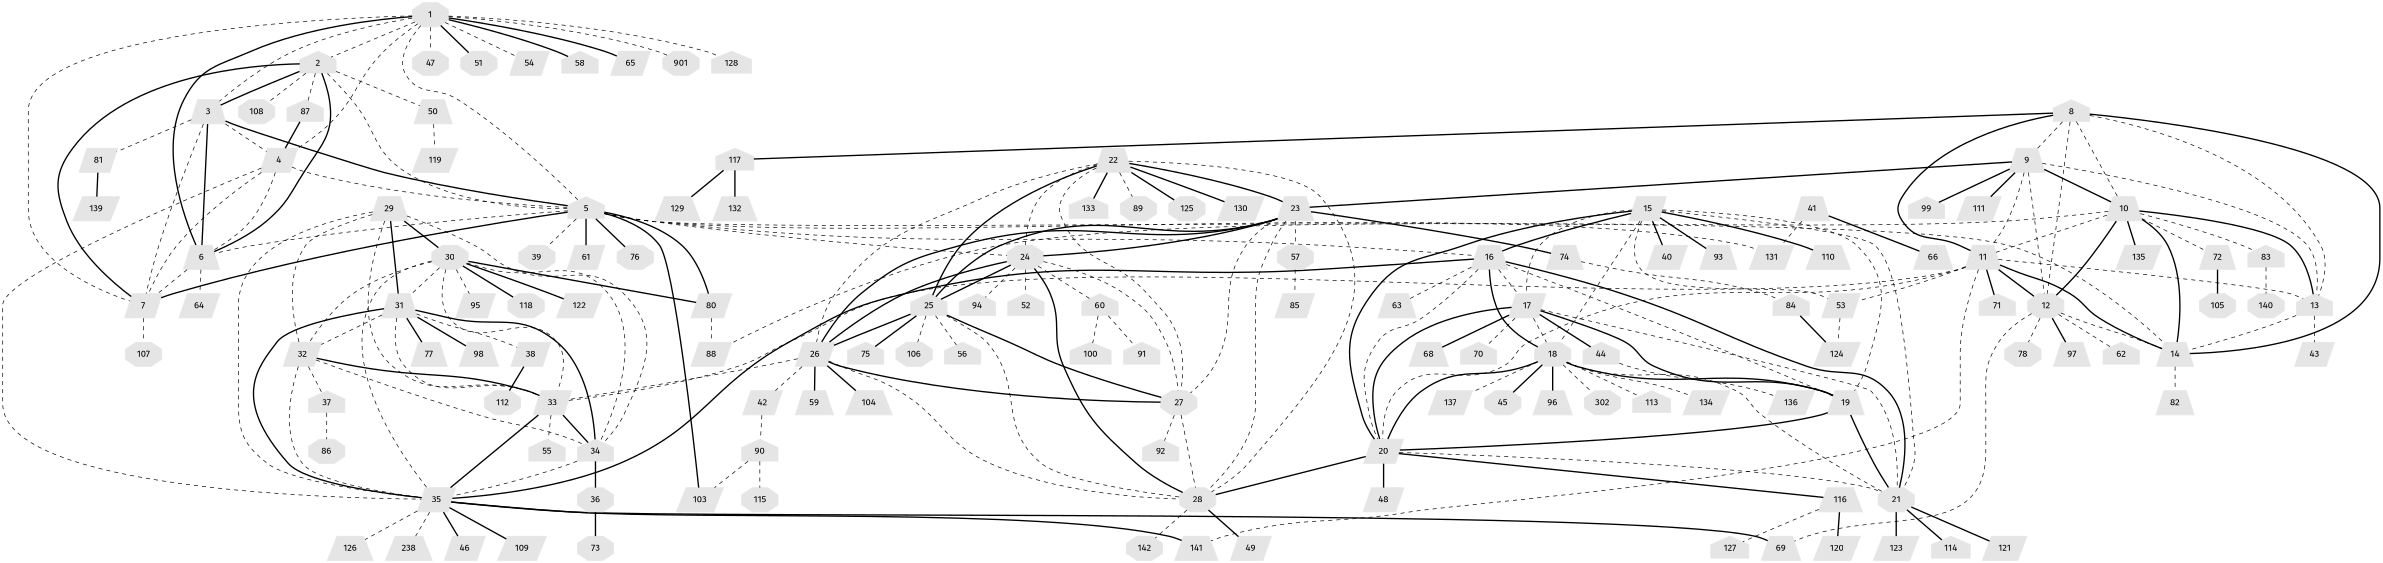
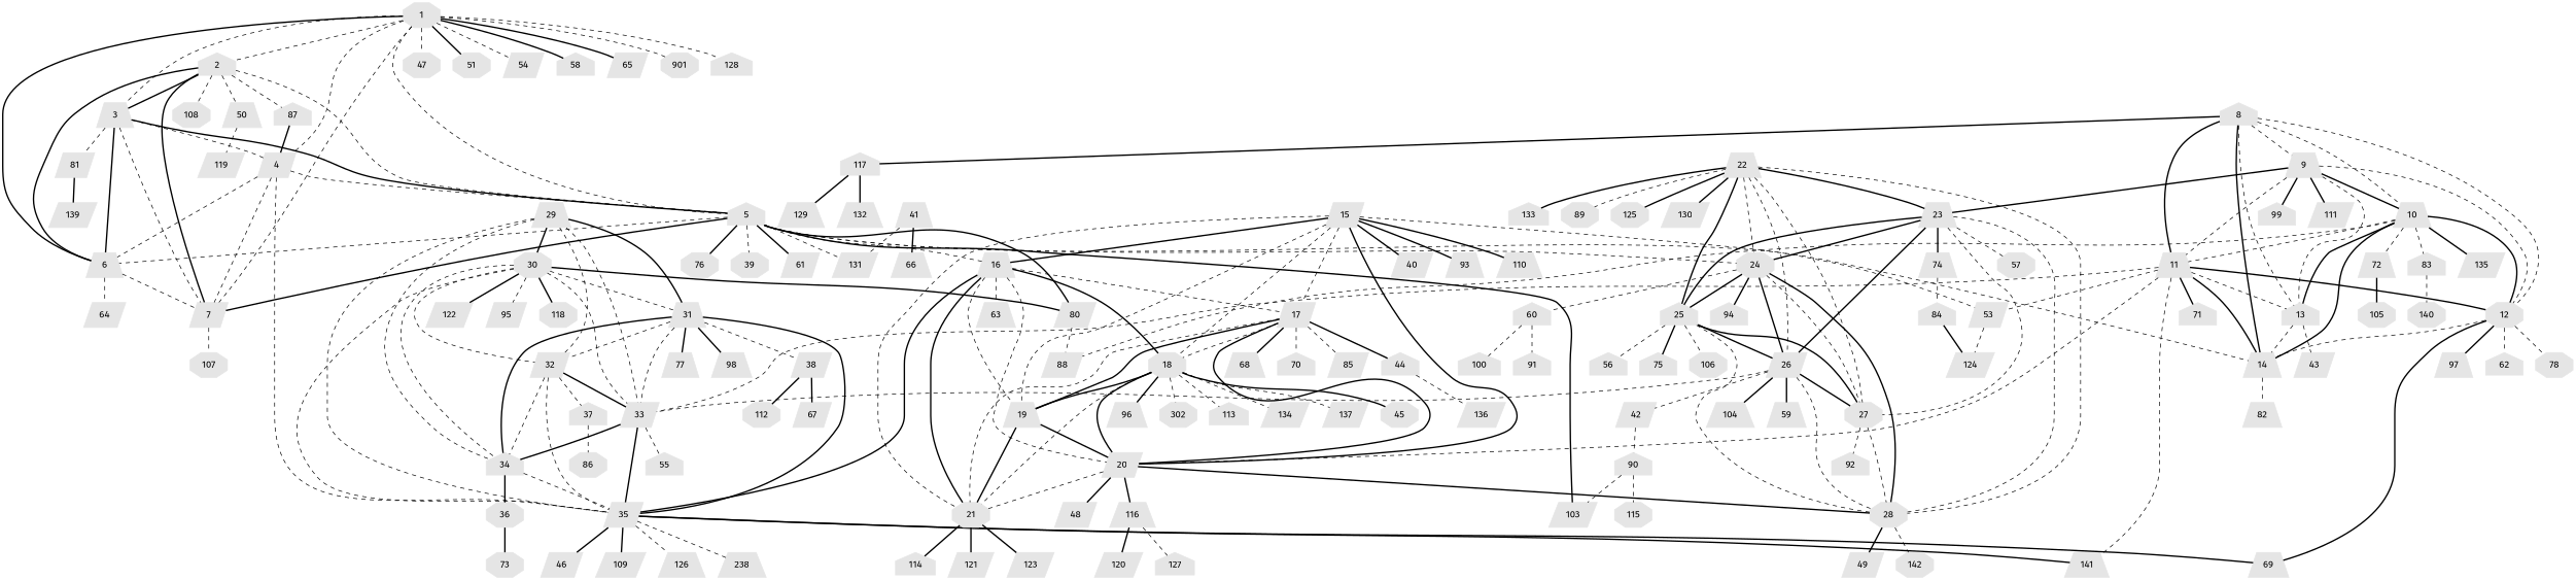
  graph {
    fontname="Fira Sans"
    node [color=gray90 fontname="Fira Sans" shape=parallelogram style=filled]
    edge [fontname="Fira Sans" style=dashed]
    1 [shape=octagon]
    2 [shape=house]
    3 [shape=trapezium]
    4
    5 [shape=house]
    6 [shape=trapezium]
    7
    47 [shape=octagon]
    51 [shape=octagon]
    54
    58 [shape=house]
    65
    n13 [label=901 shape=octagon]
    128 [shape=house]
    50 [shape=trapezium]
    87 [shape=house]
    108 [shape=octagon]
    81
    35
    14 [shape=trapezium]
    16 [shape=trapezium]
    24 [shape=octagon]
    39 [shape=octagon]
    61
    76 [shape=octagon]
    80
    103
    131
    64
    107 [shape=octagon]
    119
    139
    141 [shape=trapezium]
    69 [shape=trapezium]
    46
    109
    126 [shape=trapezium]
    n38 [label=238 shape=trapezium]
    82 [shape=trapezium]
    20
    17
    18 [shape=octagon]
    19 [shape=trapezium]
    21 [shape=octagon]
    63 [shape=trapezium]
    28 [shape=octagon]
    25 [shape=house]
    26
    27 [shape=octagon]
-   52 [shape=house]
    60 [shape=house]
    94 [shape=house]
    88
    8 [shape=house]
    9 [shape=trapezium]
    10 [shape=trapezium]
    11 [shape=trapezium]
    12 [shape=octagon]
    13 [shape=house]
    117 [shape=house]
    23 [shape=trapezium]
    99 [shape=house]
    111
    72 [shape=trapezium]
    83 [shape=house]
    135
    33
    53
    71 [shape=house]
    62 [shape=house]
    78 [shape=octagon]
    97 [shape=trapezium]
    43
    129 [shape=trapezium]
    132 [shape=trapezium]
    57 [shape=octagon]
    74 [shape=trapezium]
    105 [shape=octagon]
    140 [shape=octagon]
    48
    116 [shape=trapezium]
    34 [shape=house]
    55 [shape=house]
    124
    41 [shape=trapezium]
    66 [shape=trapezium]
    15
    40
    93 [shape=trapezium]
    110 [shape=trapezium]
    44 [shape=house]
    68 [shape=trapezium]
    70 [shape=house]
    85
    45 [shape=octagon]
    96 [shape=trapezium]
    n97 [label=302 shape=octagon]
    113 [shape=house]
    134
    137
    114 [shape=house]
    121
    123
    136
    49
    142 [shape=octagon]
    120
    127 [shape=house]
    22 [shape=trapezium]
    89 [shape=octagon]
    125 [shape=octagon]
    130
    133 [shape=house]
    56 [shape=house]
    75 [shape=house]
    106 [shape=octagon]
    42
    59 [shape=trapezium]
    104 [shape=trapezium]
    92 [shape=house]
    84 [shape=house]
    91 [shape=house]
    100 [shape=house]
    90 [shape=house]
    29 [shape=trapezium]
    30 [shape=octagon]
    31 [shape=trapezium]
    32
    95
    118 [shape=octagon]
    122
    38
    77 [shape=trapezium]
    98 [shape=trapezium]
    37 [shape=house]
    36 [shape=octagon]
+   67
    112 [shape=octagon]
    86 [shape=octagon]
    73 [shape=octagon]
    115 [shape=octagon]
    1 -- 2
    1 -- 3
    1 -- 4
    1 -- 5
    1 -- 6 [style=bold]
    1 -- 7
    1 -- 47
    1 -- 51 [style=bold]
    1 -- 54
    1 -- 58 [style=bold]
    1 -- 65 [style=bold]
    1 -- n13
    1 -- 128
    2 -- 3 [style=bold]
    2 -- 5
    2 -- 6 [style=bold]
    2 -- 7 [style=bold]
    2 -- 50
    2 -- 87
    2 -- 108
    3 -- 4
    3 -- 5 [style=bold]
    3 -- 6 [style=bold]
    3 -- 7
    3 -- 81
    4 -- 5
    4 -- 6
    4 -- 7
    4 -- 35
    5 -- 6
    5 -- 7 [style=bold]
    5 -- 14
    5 -- 16
    5 -- 24
    5 -- 39
    5 -- 61 [style=bold]
    5 -- 76 [style=bold]
    5 -- 80 [style=bold]
    5 -- 103 [style=bold]
    5 -- 131
    6 -- 7
    6 -- 64
    7 -- 107
    50 -- 119
    87 -- 4 [style=bold]
    81 -- 139 [style=bold]
    35 -- 141 [style=bold]
    35 -- 69 [style=bold]
    35 -- 46 [style=bold]
    35 -- 109 [style=bold]
    35 -- 126
    35 -- n38
    14 -- 82
    16 -- 35 [style=bold]
    16 -- 20
    16 -- 17
    16 -- 18 [style=bold]
    16 -- 19
    16 -- 21 [style=bold]
    16 -- 63
    24 -- 28 [style=bold]
    24 -- 25 [style=bold]
    24 -- 26 [style=bold]
    24 -- 27
-   24 -- 52
    24 -- 60
-   24 -- 94
+   24 -- 94 [style=bold]
    80 -- 88
    20 -- 21
    20 -- 28 [style=bold]
    20 -- 48 [style=bold]
    20 -- 116 [style=bold]
    17 -- 20 [style=bold]
    17 -- 18
    17 -- 19 [style=bold]
    17 -- 21
    17 -- 44 [style=bold]
    17 -- 68 [style=bold]
    17 -- 70
-   57 -- 85
+   17 -- 85
    18 -- 20 [style=bold]
    18 -- 19 [style=bold]
    18 -- 21
    18 -- 45 [style=bold]
    18 -- 96 [style=bold]
    18 -- n97
    18 -- 113
    18 -- 134
    18 -- 137
    19 -- 20 [style=bold]
    19 -- 21 [style=bold]
    21 -- 114 [style=bold]
    21 -- 121 [style=bold]
    21 -- 123 [style=bold]
    28 -- 49 [style=bold]
    28 -- 142
    25 -- 28
    25 -- 26 [style=bold]
    25 -- 27 [style=bold]
    25 -- 56
    25 -- 75 [style=bold]
    25 -- 106
    26 -- 28
    26 -- 27 [style=bold]
    26 -- 33
    26 -- 42
    26 -- 59 [style=bold]
    26 -- 104 [style=bold]
    27 -- 28
    27 -- 92
    60 -- 91
    60 -- 100
    8 -- 14 [style=bold]
    8 -- 9
    8 -- 10
    8 -- 11 [style=bold]
    8 -- 12
    8 -- 13
    8 -- 117 [style=bold]
    9 -- 10 [style=bold]
    9 -- 11
    9 -- 12
    9 -- 13
    9 -- 23 [style=bold]
    9 -- 99 [style=bold]
    9 -- 111 [style=bold]
    10 -- 14 [style=bold]
    10 -- 88
    10 -- 11
    10 -- 12 [style=bold]
    10 -- 13 [style=bold]
    10 -- 72
    10 -- 83
    10 -- 135 [style=bold]
    11 -- 14 [style=bold]
    11 -- 141
    11 -- 20
    11 -- 12 [style=bold]
    11 -- 13
    11 -- 33
    11 -- 53
    11 -- 71 [style=bold]
    12 -- 14
-   12 -- 69
+   12 -- 69 [style=bold]
    12 -- 62
    12 -- 78
    12 -- 97 [style=bold]
    13 -- 14
    13 -- 43
    117 -- 129 [style=bold]
    117 -- 132 [style=bold]
    23 -- 24 [style=bold]
    23 -- 28
    23 -- 25 [style=bold]
    23 -- 26 [style=bold]
    23 -- 27
    23 -- 57
    23 -- 74 [style=bold]
    72 -- 105 [style=bold]
    83 -- 140
    33 -- 35 [style=bold]
    33 -- 34 [style=bold]
    33 -- 55
    53 -- 124
    74 -- 84
    116 -- 120 [style=bold]
    116 -- 127
    34 -- 35
    34 -- 36 [style=bold]
    41 -- 131
    41 -- 66 [style=bold]
    15 -- 16 [style=bold]
    15 -- 20 [style=bold]
    15 -- 17
    15 -- 18
    15 -- 19
    15 -- 21
    15 -- 53
    15 -- 40 [style=bold]
    15 -- 93 [style=bold]
    15 -- 110 [style=bold]
    44 -- 136
    22 -- 24
    22 -- 28
    22 -- 25 [style=bold]
    22 -- 26
    22 -- 27
    22 -- 23 [style=bold]
    22 -- 89
    22 -- 125 [style=bold]
    22 -- 130 [style=bold]
    22 -- 133 [style=bold]
    42 -- 90
    84 -- 124 [style=bold]
    90 -- 103
    90 -- 115
    29 -- 35
    29 -- 33
    29 -- 34
    29 -- 30 [style=bold]
    29 -- 31 [style=bold]
    29 -- 32
    30 -- 35
    30 -- 80 [style=bold]
    30 -- 33
    30 -- 34
    30 -- 31
    30 -- 32
    30 -- 95
    30 -- 118 [style=bold]
    30 -- 122 [style=bold]
    31 -- 35 [style=bold]
    31 -- 33
    31 -- 34 [style=bold]
    31 -- 32
    31 -- 38
    31 -- 77 [style=bold]
    31 -- 98 [style=bold]
    32 -- 35
    32 -- 33 [style=bold]
    32 -- 34
    32 -- 37
+   38 -- 67 [style=bold]
    38 -- 112 [style=bold]
    37 -- 86
    36 -- 73 [style=bold]
  }
